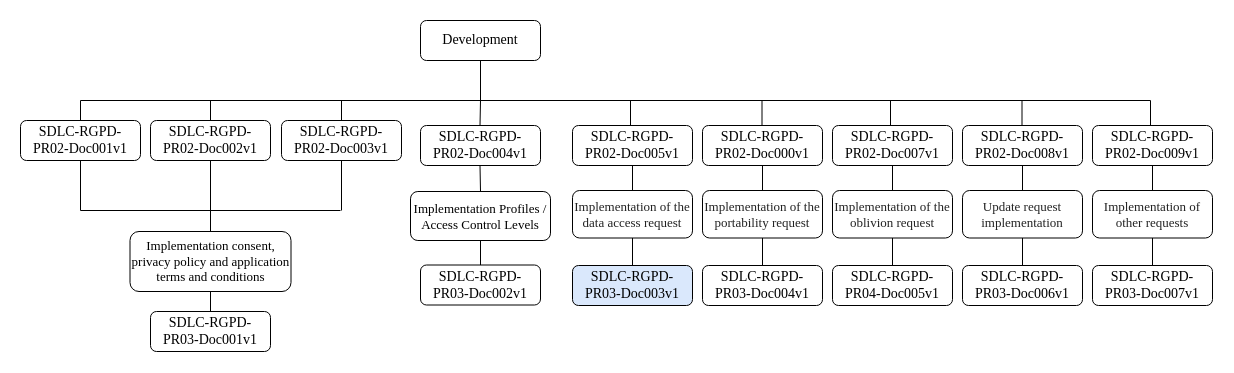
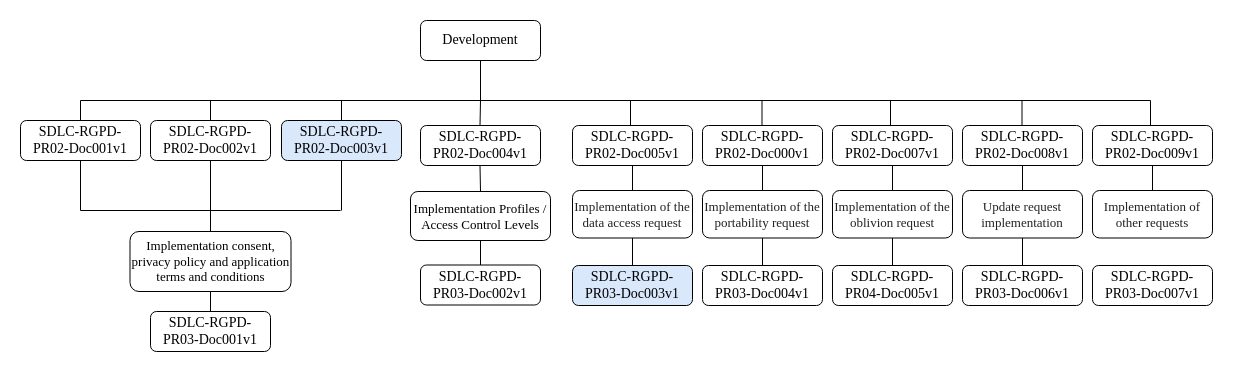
  <mxCell id="0" />
  <mxCell id="1" parent="0" />
  <mxCell id="2" value="Development" style="rounded=1;whiteSpace=wrap;html=1;fontSize=14;glass=0;strokeWidth=1;shadow=0;fontFamily=Verdana;" parent="1" vertex="1"><mxGeometry x="420" y="20" width="120" height="40" as="geometry" /></mxCell>
  <mxCell id="3" value="Implementation consent, privacy policy and application terms and conditions" style="rounded=1;whiteSpace=wrap;html=1;fontSize=13;glass=0;strokeWidth=1;shadow=0;fontFamily=Verdana;" parent="1" vertex="1"><mxGeometry x="129.5" y="231" width="161" height="60" as="geometry" /></mxCell>
  <mxCell id="4" value="" style="endArrow=none;html=1;fontFamily=Verdana;fontSize=14;" parent="1" edge="1"><mxGeometry width="50" height="50" relative="1" as="geometry"><mxPoint x="80" y="100" as="sourcePoint" /><mxPoint x="1150" y="100" as="targetPoint" /></mxGeometry></mxCell>
  <mxCell id="5" value="" style="endArrow=none;html=1;exitX=0.5;exitY=1;exitDx=0;exitDy=0;fontFamily=Verdana;fontSize=14;" parent="1" source="6" edge="1"><mxGeometry width="50" height="50" relative="1" as="geometry"><mxPoint x="-9.5" y="170" as="sourcePoint" /><mxPoint x="80" y="210" as="targetPoint" /></mxGeometry></mxCell>
  <mxCell id="6" value="SDLC-RGPD-PR02-Doc001v1" style="rounded=1;whiteSpace=wrap;html=1;fontSize=14;glass=0;strokeWidth=1;shadow=0;fontFamily=Verdana;" parent="1" vertex="1"><mxGeometry x="20" y="120" width="120" height="40" as="geometry" /></mxCell>
  <mxCell id="7" value="SDLC-RGPD-PR02-Doc004v1" style="rounded=1;whiteSpace=wrap;html=1;fontSize=14;glass=0;strokeWidth=1;shadow=0;fontFamily=Verdana;" parent="1" vertex="1"><mxGeometry x="420" y="125" width="120" height="40" as="geometry" /></mxCell>
  <mxCell id="8" value="SDLC-RGPD-PR02-Doc002v1" style="rounded=1;whiteSpace=wrap;html=1;fontSize=14;glass=0;strokeWidth=1;shadow=0;fontFamily=Verdana;" parent="1" vertex="1"><mxGeometry x="150" y="120" width="120" height="40" as="geometry" /></mxCell>
  <mxCell id="9" value="" style="endArrow=none;html=1;entryX=0.5;entryY=0;entryDx=0;entryDy=0;fontFamily=Verdana;fontSize=14;" parent="1" target="6" edge="1"><mxGeometry width="50" height="50" relative="1" as="geometry"><mxPoint x="80" y="100" as="sourcePoint" /><mxPoint x="191" y="110" as="targetPoint" /></mxGeometry></mxCell>
  <mxCell id="10" value="" style="endArrow=none;html=1;entryX=0.5;entryY=0;entryDx=0;entryDy=0;fontFamily=Verdana;fontSize=14;" parent="1" target="8" edge="1"><mxGeometry width="50" height="50" relative="1" as="geometry"><mxPoint x="210" y="100" as="sourcePoint" /><mxPoint x="-149" y="130" as="targetPoint" /></mxGeometry></mxCell>
  <mxCell id="11" value="" style="endArrow=none;html=1;exitX=0.5;exitY=1;exitDx=0;exitDy=0;fontFamily=Verdana;fontSize=14;" parent="1" source="12" edge="1"><mxGeometry width="50" height="50" relative="1" as="geometry"><mxPoint x="340.5" y="170" as="sourcePoint" /><mxPoint x="341" y="210" as="targetPoint" /></mxGeometry></mxCell>
- <mxCell id="12" value="SDLC-RGPD-PR02-Doc003v1" style="rounded=1;whiteSpace=wrap;html=1;fontSize=14;glass=0;strokeWidth=1;shadow=0;fontFamily=Verdana;" parent="1" vertex="1"><mxGeometry x="281" y="120" width="120" height="40" as="geometry" /></mxCell>
+ <mxCell id="12" value="SDLC-RGPD-PR02-Doc003v1" style="rounded=1;whiteSpace=wrap;html=1;fontSize=14;glass=0;strokeWidth=1;shadow=0;fontFamily=Verdana;fillColor=#dae8fc;" parent="1" vertex="1"><mxGeometry x="281" y="120" width="120" height="40" as="geometry" /></mxCell>
  <mxCell id="13" value="" style="endArrow=none;html=1;entryX=0.5;entryY=0;entryDx=0;entryDy=0;fontFamily=Verdana;fontSize=14;" parent="1" target="12" edge="1"><mxGeometry width="50" height="50" relative="1" as="geometry"><mxPoint x="341" y="100" as="sourcePoint" /><mxPoint x="31" y="135" as="targetPoint" /></mxGeometry></mxCell>
  <mxCell id="14" value="" style="endArrow=none;html=1;entryX=0.5;entryY=0;entryDx=0;entryDy=0;fontFamily=Verdana;fontSize=14;" parent="1" edge="1"><mxGeometry width="50" height="50" relative="1" as="geometry"><mxPoint x="480" y="100" as="sourcePoint" /><mxPoint x="479.5" y="125" as="targetPoint" /></mxGeometry></mxCell>
  <mxCell id="15" value="" style="endArrow=none;html=1;fontFamily=Verdana;fontSize=14;" parent="1" edge="1"><mxGeometry width="50" height="50" relative="1" as="geometry"><mxPoint x="630" y="130" as="sourcePoint" /><mxPoint x="630" y="100" as="targetPoint" /></mxGeometry></mxCell>
  <mxCell id="16" value="SDLC-RGPD-PR02-Doc005v1" style="rounded=1;whiteSpace=wrap;html=1;fontSize=14;glass=0;strokeWidth=1;shadow=0;fontFamily=Verdana;" parent="1" vertex="1"><mxGeometry x="572" y="125" width="120" height="40" as="geometry" /></mxCell>
  <mxCell id="17" value="" style="endArrow=none;html=1;entryX=0.5;entryY=1;entryDx=0;entryDy=0;fontFamily=Verdana;fontSize=14;" parent="1" edge="1"><mxGeometry width="50" height="50" relative="1" as="geometry"><mxPoint x="761.5" y="140" as="sourcePoint" /><mxPoint x="761.5" y="100" as="targetPoint" /></mxGeometry></mxCell>
  <mxCell id="18" value="SDLC-RGPD-PR02-Doc000v1" style="rounded=1;whiteSpace=wrap;html=1;fontSize=14;glass=0;strokeWidth=1;shadow=0;fontFamily=Verdana;" parent="1" vertex="1"><mxGeometry x="702" y="125" width="120" height="40" as="geometry" /></mxCell>
  <mxCell id="19" value="" style="endArrow=none;html=1;entryX=0.5;entryY=1;entryDx=0;entryDy=0;fontFamily=Verdana;fontSize=14;" parent="1" edge="1"><mxGeometry width="50" height="50" relative="1" as="geometry"><mxPoint x="890" y="140" as="sourcePoint" /><mxPoint x="890" y="100" as="targetPoint" /></mxGeometry></mxCell>
  <mxCell id="20" value="SDLC-RGPD-PR02-Doc007v1" style="rounded=1;whiteSpace=wrap;html=1;fontSize=14;glass=0;strokeWidth=1;shadow=0;fontFamily=Verdana;" parent="1" vertex="1"><mxGeometry x="832" y="125" width="120" height="40" as="geometry" /></mxCell>
  <mxCell id="21" value="" style="endArrow=none;html=1;entryX=0.5;entryY=1;entryDx=0;entryDy=0;fontFamily=Verdana;fontSize=14;" parent="1" edge="1"><mxGeometry width="50" height="50" relative="1" as="geometry"><mxPoint x="1021.5" y="140" as="sourcePoint" /><mxPoint x="1021.5" y="100" as="targetPoint" /></mxGeometry></mxCell>
  <mxCell id="22" value="SDLC-RGPD-PR02-Doc008v1" style="rounded=1;whiteSpace=wrap;html=1;fontSize=14;glass=0;strokeWidth=1;shadow=0;fontFamily=Verdana;" parent="1" vertex="1"><mxGeometry x="962" y="125" width="120" height="40" as="geometry" /></mxCell>
  <mxCell id="23" value="" style="endArrow=none;html=1;entryX=0.5;entryY=1;entryDx=0;entryDy=0;fontFamily=Verdana;fontSize=14;" parent="1" edge="1"><mxGeometry width="50" height="50" relative="1" as="geometry"><mxPoint x="1150" y="140" as="sourcePoint" /><mxPoint x="1150" y="100" as="targetPoint" /></mxGeometry></mxCell>
  <mxCell id="24" value="SDLC-RGPD-PR02-Doc009v1" style="rounded=1;whiteSpace=wrap;html=1;fontSize=14;glass=0;strokeWidth=1;shadow=0;fontFamily=Verdana;" parent="1" vertex="1"><mxGeometry x="1092" y="125" width="120" height="40" as="geometry" /></mxCell>
  <mxCell id="25" value="" style="endArrow=none;html=1;exitX=0.5;exitY=1;exitDx=0;exitDy=0;fontFamily=Verdana;fontSize=14;" parent="1" source="2" edge="1"><mxGeometry width="50" height="50" relative="1" as="geometry"><mxPoint x="400" y="110" as="sourcePoint" /><mxPoint x="480" y="100" as="targetPoint" /></mxGeometry></mxCell>
  <mxCell id="26" value="Implementation Profiles / Access Control Levels" style="rounded=1;whiteSpace=wrap;html=1;fontSize=13;glass=0;strokeWidth=1;shadow=0;fontFamily=Verdana;" parent="1" vertex="1"><mxGeometry x="410" y="191" width="140" height="49" as="geometry" /></mxCell>
  <mxCell id="27" value="" style="endArrow=none;html=1;exitX=0.5;exitY=0;exitDx=0;exitDy=0;fontFamily=Verdana;fontSize=14;" parent="1" source="26" edge="1"><mxGeometry width="50" height="50" relative="1" as="geometry"><mxPoint x="480" y="180" as="sourcePoint" /><mxPoint x="479.5" y="165" as="targetPoint" /></mxGeometry></mxCell>
  <mxCell id="28" value="&lt;font color=&quot;#222222&quot;&gt;Implementation of the data access request&lt;/font&gt;" style="rounded=1;whiteSpace=wrap;html=1;fontSize=13;glass=0;strokeWidth=1;shadow=0;fontFamily=Verdana;" parent="1" vertex="1"><mxGeometry x="572" y="190" width="120" height="47.5" as="geometry" /></mxCell>
  <mxCell id="29" value="SDLC-RGPD-PR03-Doc002v1" style="rounded=1;whiteSpace=wrap;html=1;fontSize=14;glass=0;strokeWidth=1;shadow=0;fontFamily=Verdana;" parent="1" vertex="1"><mxGeometry x="420" y="264.5" width="120" height="40" as="geometry" /></mxCell>
  <mxCell id="30" value="" style="endArrow=none;html=1;entryX=0.5;entryY=0;entryDx=0;entryDy=0;fontFamily=Verdana;fontSize=14;" parent="1" target="29" edge="1"><mxGeometry width="50" height="50" relative="1" as="geometry"><mxPoint x="480" y="240" as="sourcePoint" /><mxPoint x="680" y="240" as="targetPoint" /></mxGeometry></mxCell>
  <mxCell id="31" value="SDLC-RGPD-PR03-Doc003v1" style="rounded=1;whiteSpace=wrap;html=1;fontSize=14;glass=0;strokeWidth=1;shadow=0;fontFamily=Verdana;fillColor=#dae8fc;" parent="1" vertex="1"><mxGeometry x="572" y="265" width="120" height="40" as="geometry" /></mxCell>
  <mxCell id="32" value="" style="endArrow=none;html=1;fontFamily=Verdana;fontSize=14;" parent="1" edge="1"><mxGeometry width="50" height="50" relative="1" as="geometry"><mxPoint x="80" y="210" as="sourcePoint" /><mxPoint x="340" y="210" as="targetPoint" /></mxGeometry></mxCell>
  <mxCell id="33" value="" style="endArrow=none;html=1;exitX=0.5;exitY=1;exitDx=0;exitDy=0;fontFamily=Verdana;fontSize=14;" parent="1" source="8" edge="1"><mxGeometry width="50" height="50" relative="1" as="geometry"><mxPoint x="171" y="165" as="sourcePoint" /><mxPoint x="210" y="210" as="targetPoint" /></mxGeometry></mxCell>
  <mxCell id="34" value="" style="endArrow=none;html=1;entryX=0.5;entryY=0;entryDx=0;entryDy=0;fontFamily=Verdana;fontSize=14;" parent="1" target="3" edge="1"><mxGeometry width="50" height="50" relative="1" as="geometry"><mxPoint x="210" y="210" as="sourcePoint" /><mxPoint x="181" y="220" as="targetPoint" /></mxGeometry></mxCell>
  <mxCell id="35" value="SDLC-RGPD-PR03-Doc001v1" style="rounded=1;whiteSpace=wrap;html=1;fontSize=14;glass=0;strokeWidth=1;shadow=0;fontFamily=Verdana;" parent="1" vertex="1"><mxGeometry x="150" y="311" width="120" height="40" as="geometry" /></mxCell>
  <mxCell id="36" value="" style="endArrow=none;html=1;entryX=0.5;entryY=0;entryDx=0;entryDy=0;fontFamily=Verdana;fontSize=14;" parent="1" target="35" edge="1"><mxGeometry width="50" height="50" relative="1" as="geometry"><mxPoint x="210" y="291" as="sourcePoint" /><mxPoint x="410" y="301" as="targetPoint" /></mxGeometry></mxCell>
  <mxCell id="37" value="" style="endArrow=none;html=1;entryX=0.5;entryY=1;entryDx=0;entryDy=0;fontFamily=Verdana;fontSize=14;" parent="1" source="31" target="28" edge="1"><mxGeometry width="50" height="50" relative="1" as="geometry"><mxPoint x="642" y="200" as="sourcePoint" /><mxPoint x="632" y="250" as="targetPoint" /><Array as="points" /></mxGeometry></mxCell>
  <mxCell id="38" value="" style="endArrow=none;html=1;entryX=0.5;entryY=1;entryDx=0;entryDy=0;exitX=0.5;exitY=0;exitDx=0;exitDy=0;fontFamily=Verdana;fontSize=14;" parent="1" source="28" target="16" edge="1"><mxGeometry width="50" height="50" relative="1" as="geometry"><mxPoint x="641" y="190" as="sourcePoint" /><mxPoint x="489.5" y="175" as="targetPoint" /></mxGeometry></mxCell>
  <mxCell id="39" value="&lt;font color=&quot;#222222&quot;&gt;Implementation of the portability request&lt;/font&gt;" style="rounded=1;whiteSpace=wrap;html=1;fontSize=13;glass=0;strokeWidth=1;shadow=0;fontFamily=Verdana;" parent="1" vertex="1"><mxGeometry x="702" y="190" width="120" height="47.5" as="geometry" /></mxCell>
  <mxCell id="40" value="SDLC-RGPD-PR03-Doc004v1" style="rounded=1;whiteSpace=wrap;html=1;fontSize=14;glass=0;strokeWidth=1;shadow=0;fontFamily=Verdana;" parent="1" vertex="1"><mxGeometry x="702" y="265" width="120" height="40" as="geometry" /></mxCell>
  <mxCell id="41" value="" style="endArrow=none;html=1;entryX=0.5;entryY=1;entryDx=0;entryDy=0;fontFamily=Verdana;fontSize=14;" parent="1" source="40" target="39" edge="1"><mxGeometry width="50" height="50" relative="1" as="geometry"><mxPoint x="772" y="200" as="sourcePoint" /><mxPoint x="762" y="250" as="targetPoint" /><Array as="points" /></mxGeometry></mxCell>
  <mxCell id="42" value="" style="endArrow=none;html=1;entryX=0.5;entryY=1;entryDx=0;entryDy=0;exitX=0.5;exitY=0;exitDx=0;exitDy=0;fontFamily=Verdana;fontSize=14;" parent="1" source="39" edge="1"><mxGeometry width="50" height="50" relative="1" as="geometry"><mxPoint x="771" y="190" as="sourcePoint" /><mxPoint x="762" y="165" as="targetPoint" /></mxGeometry></mxCell>
  <mxCell id="43" value="&lt;font color=&quot;#222222&quot;&gt;Implementation of the oblivion request&lt;/font&gt;" style="rounded=1;whiteSpace=wrap;html=1;fontSize=13;glass=0;strokeWidth=1;shadow=0;fontFamily=Verdana;" parent="1" vertex="1"><mxGeometry x="832" y="190" width="120" height="47.5" as="geometry" /></mxCell>
  <mxCell id="44" value="SDLC-RGPD-PR04-Doc005v1" style="rounded=1;whiteSpace=wrap;html=1;fontSize=14;glass=0;strokeWidth=1;shadow=0;fontFamily=Verdana;" parent="1" vertex="1"><mxGeometry x="832" y="265" width="120" height="40" as="geometry" /></mxCell>
  <mxCell id="45" value="" style="endArrow=none;html=1;entryX=0.5;entryY=1;entryDx=0;entryDy=0;fontFamily=Verdana;fontSize=14;" parent="1" source="44" target="43" edge="1"><mxGeometry width="50" height="50" relative="1" as="geometry"><mxPoint x="902" y="200" as="sourcePoint" /><mxPoint x="892" y="250" as="targetPoint" /><Array as="points" /></mxGeometry></mxCell>
  <mxCell id="46" value="" style="endArrow=none;html=1;entryX=0.5;entryY=1;entryDx=0;entryDy=0;exitX=0.5;exitY=0;exitDx=0;exitDy=0;fontFamily=Verdana;fontSize=14;" parent="1" source="43" edge="1"><mxGeometry width="50" height="50" relative="1" as="geometry"><mxPoint x="901" y="190" as="sourcePoint" /><mxPoint x="892" y="165" as="targetPoint" /></mxGeometry></mxCell>
  <mxCell id="47" value="&lt;font color=&quot;#222222&quot;&gt;Update request implementation&lt;/font&gt;" style="rounded=1;whiteSpace=wrap;html=1;fontSize=13;glass=0;strokeWidth=1;shadow=0;fontFamily=Verdana;" parent="1" vertex="1"><mxGeometry x="962" y="190" width="120" height="47.5" as="geometry" /></mxCell>
  <mxCell id="48" value="SDLC-RGPD-PR03-Doc006v1" style="rounded=1;whiteSpace=wrap;html=1;fontSize=14;glass=0;strokeWidth=1;shadow=0;fontFamily=Verdana;" parent="1" vertex="1"><mxGeometry x="962" y="265" width="120" height="40" as="geometry" /></mxCell>
  <mxCell id="49" value="" style="endArrow=none;html=1;entryX=0.5;entryY=1;entryDx=0;entryDy=0;fontFamily=Verdana;fontSize=14;" parent="1" source="48" target="47" edge="1"><mxGeometry width="50" height="50" relative="1" as="geometry"><mxPoint x="1032" y="200" as="sourcePoint" /><mxPoint x="1022" y="250" as="targetPoint" /><Array as="points" /></mxGeometry></mxCell>
  <mxCell id="50" value="" style="endArrow=none;html=1;entryX=0.5;entryY=1;entryDx=0;entryDy=0;exitX=0.5;exitY=0;exitDx=0;exitDy=0;fontFamily=Verdana;fontSize=14;" parent="1" source="47" edge="1"><mxGeometry width="50" height="50" relative="1" as="geometry"><mxPoint x="1031" y="190" as="sourcePoint" /><mxPoint x="1022" y="165" as="targetPoint" /></mxGeometry></mxCell>
  <mxCell id="51" value="&lt;font color=&quot;#222222&quot;&gt;Implementation of other requests&lt;/font&gt;" style="rounded=1;whiteSpace=wrap;html=1;fontSize=13;glass=0;strokeWidth=1;shadow=0;fontFamily=Verdana;" parent="1" vertex="1"><mxGeometry x="1092" y="190" width="120" height="47.5" as="geometry" /></mxCell>
  <mxCell id="52" value="SDLC-RGPD-PR03-Doc007v1" style="rounded=1;whiteSpace=wrap;html=1;fontSize=14;glass=0;strokeWidth=1;shadow=0;fontFamily=Verdana;" parent="1" vertex="1"><mxGeometry x="1092" y="265" width="120" height="40" as="geometry" /></mxCell>
- <mxCell id="53" value="" style="endArrow=none;html=1;entryX=0.5;entryY=1;entryDx=0;entryDy=0;fontFamily=Verdana;fontSize=14;" parent="1" source="52" target="51" edge="1"><mxGeometry width="50" height="50" relative="1" as="geometry"><mxPoint x="1162" y="200" as="sourcePoint" /><mxPoint x="1152" y="250" as="targetPoint" /><Array as="points" /></mxGeometry></mxCell>
  <mxCell id="54" value="" style="endArrow=none;html=1;entryX=0.5;entryY=1;entryDx=0;entryDy=0;exitX=0.5;exitY=0;exitDx=0;exitDy=0;fontFamily=Verdana;fontSize=14;" parent="1" source="51" edge="1"><mxGeometry width="50" height="50" relative="1" as="geometry"><mxPoint x="1161" y="190" as="sourcePoint" /><mxPoint x="1152" y="165" as="targetPoint" /></mxGeometry></mxCell>
